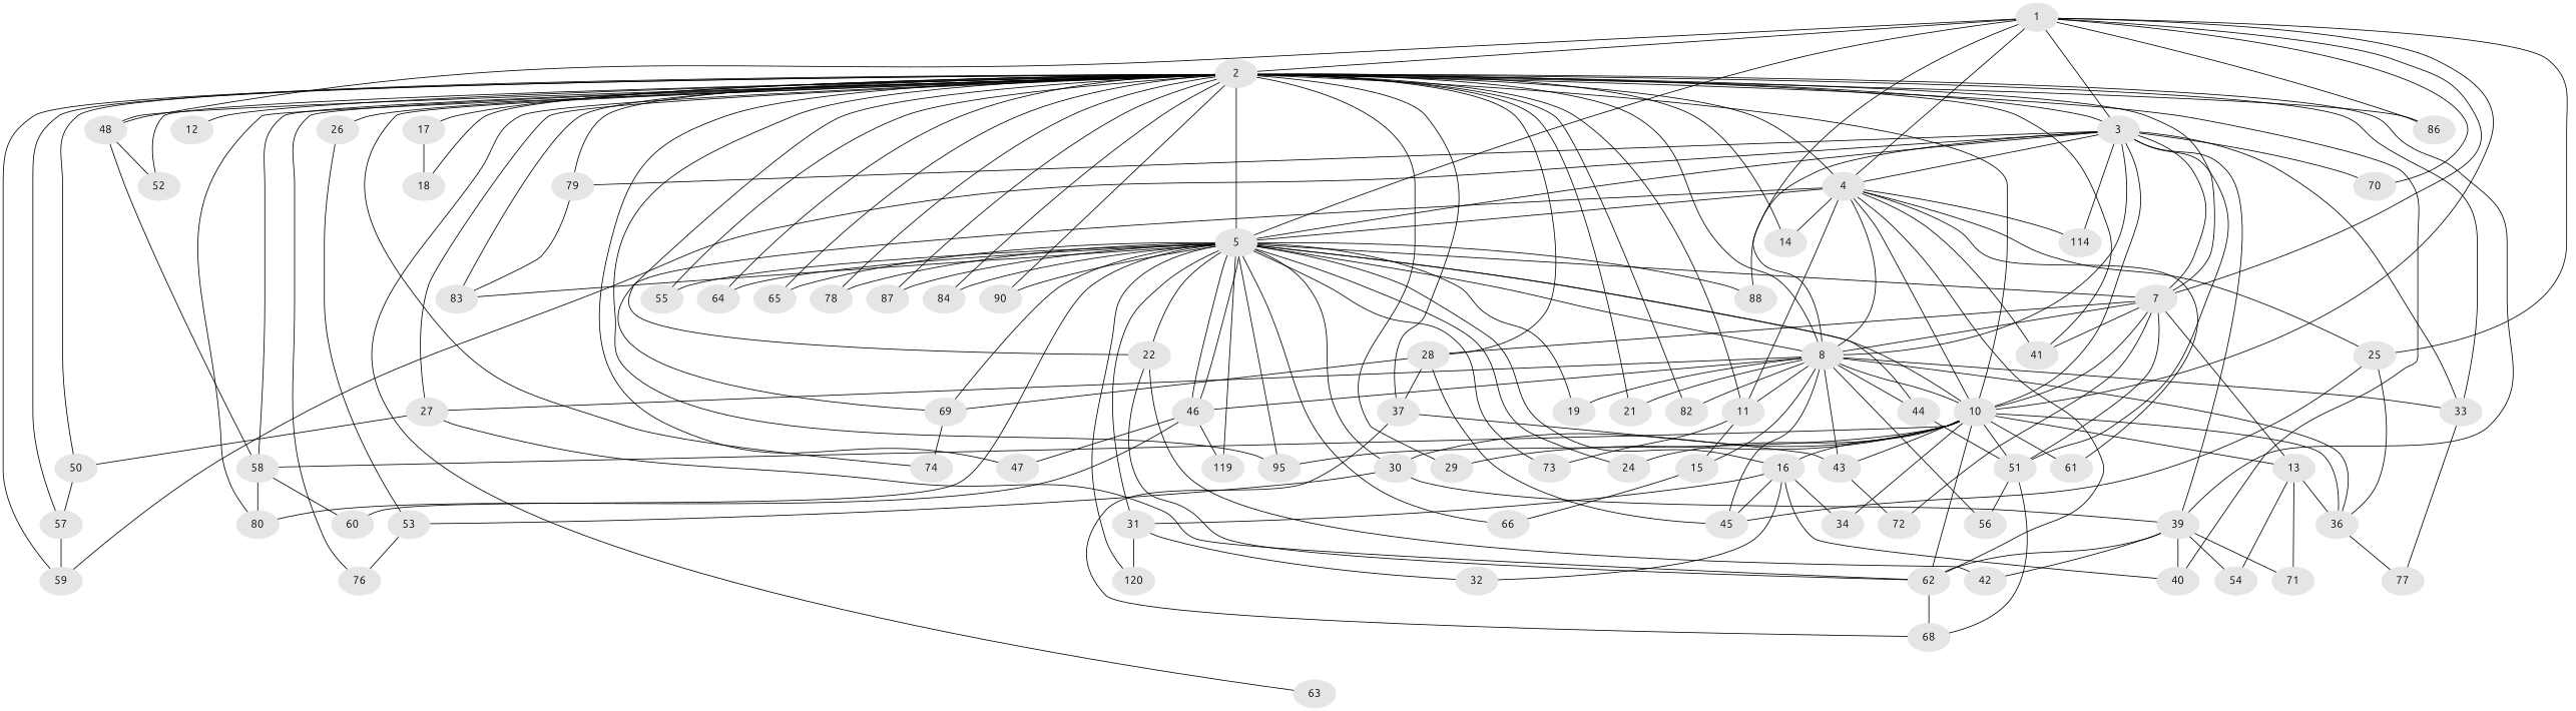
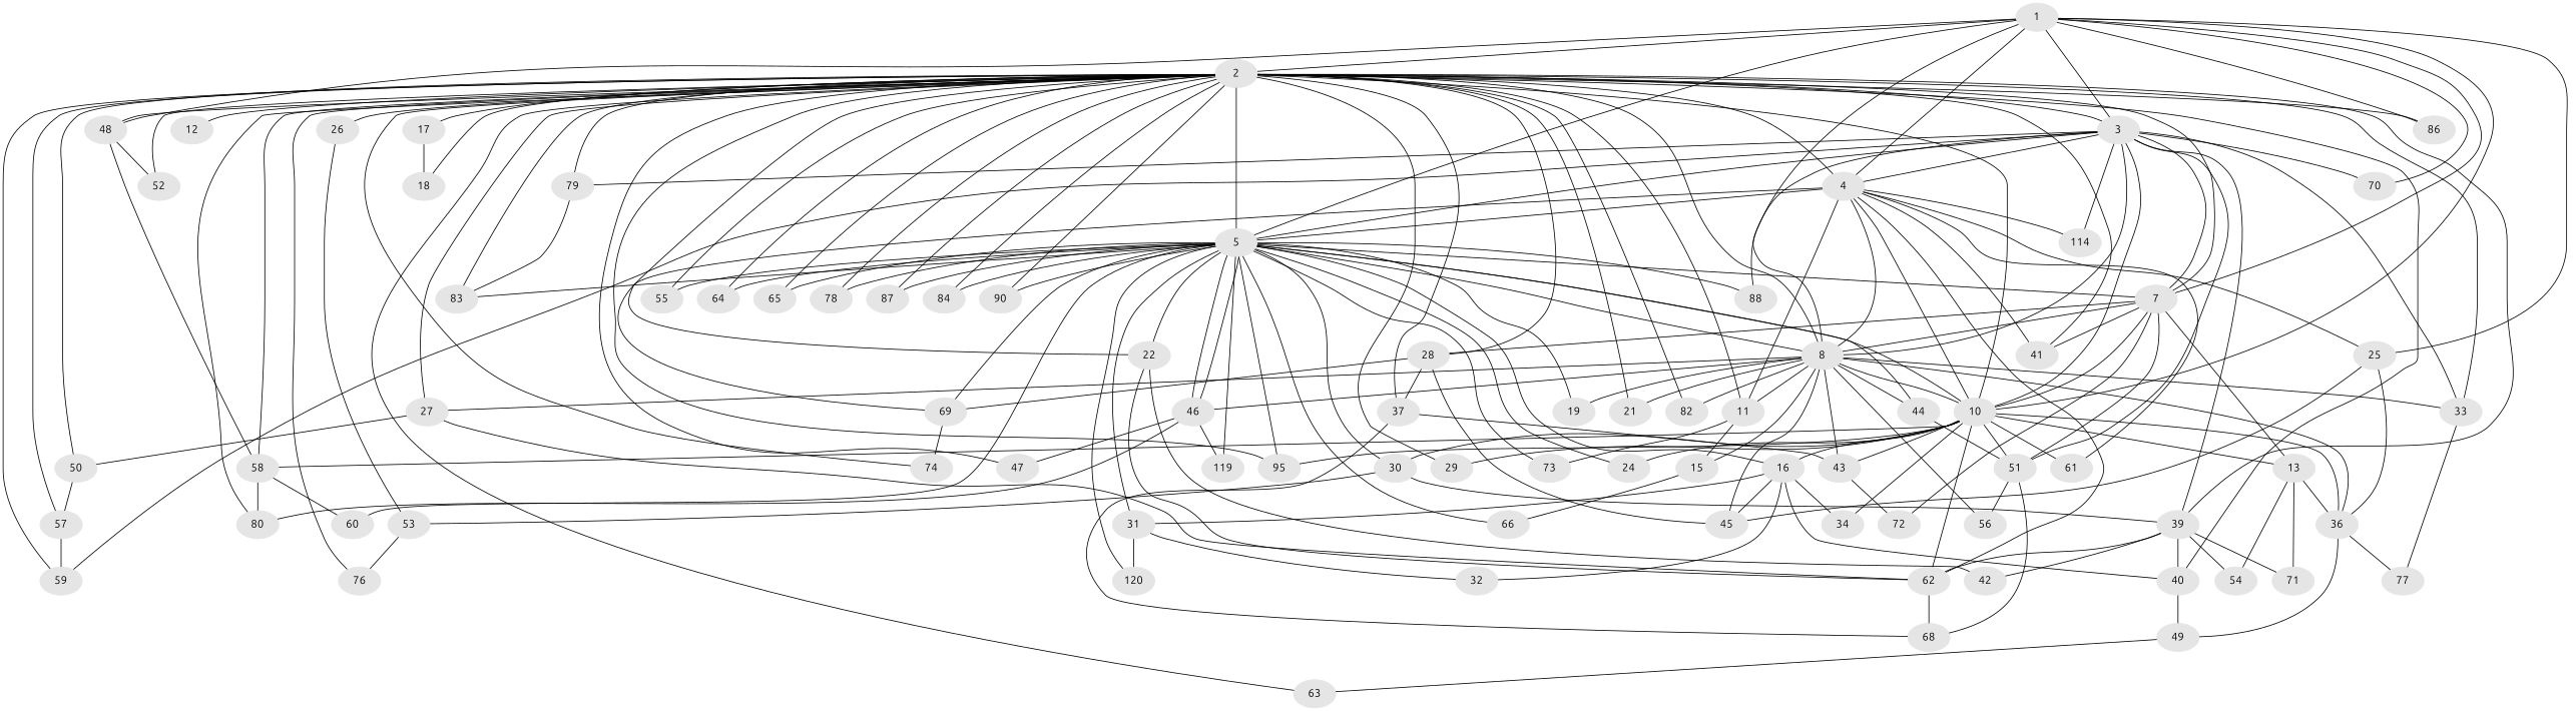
  graph {
    fontname=Ubuntu
    node [color=gray90 fontname=Ubuntu style=filled]
    edge [fontname=Ubuntu]
    2 [super="+107+109+97+6"]
    3
    4
    5 [super="+20"]
    7
    8 [super="+91+118+105+89"]
    10
    12
    48
    86
    11
-   14
    17 [super="+85"]
    18
    21
    22
    26
    27
    28
    29
    33
    37
    39
    40
    41
    47
    50
    52
    55
    57
    58 [super="+108+103"]
    59 [super="+98"]
    63
    64
    65
    74
    76
    78
    79
    80
    n41 [label=87]
    82
    83
    84
    90
    95 [super="+101"]
    1
    25
    70
    51 [super="+110+67"]
    88
    114
    61
    62 [super="+121+100+87"]
    69 [super="+117"]
    16
    19
    24
    30
    31
    44
    46
    60
    66
    73
    119
    120
    13 [super="+92"]
    72
    15
    36
    43
    45 [super="+111+75"]
    56
    34
    42
    53
    77
    68
    54
    71
+   49
    32
    2 -- 3 [weight=3]
    2 -- 4 [weight=6]
    2 -- 5 [weight=3]
    2 -- 7 [weight=3]
    2 -- 8 [weight=4]
    2 -- 10 [weight=3]
    2 -- 12
    2 -- 48
    2 -- 86
    2 -- 11
-   2 -- 14 [weight=2]
    2 -- 17 [weight=4]
    2 -- 18
    2 -- 21
    2 -- 22
    2 -- 26 [weight=2]
    2 -- 27
    2 -- 28
    2 -- 29
    2 -- 33
    2 -- 37
    2 -- 39
    2 -- 40
    2 -- 41
    2 -- 47
    2 -- 50
    2 -- 52 [weight=2]
    2 -- 55
    2 -- 57
    2 -- 58
    2 -- 59
    2 -- 63
    2 -- 64
    2 -- 65
    2 -- 74
    2 -- 76
    2 -- 78
    2 -- 79
    2 -- 80
    2 -- n41
    2 -- 82
    2 -- 83
    2 -- 84
    2 -- 90
    2 -- 95 [weight=2]
    3 -- 4
    3 -- 5
    3 -- 7
    3 -- 8
    3 -- 10
    3 -- 33
    3 -- 39
    3 -- 59
    3 -- 79
    3 -- 70
    3 -- 51
    3 -- 88
    3 -- 114
    4 -- 5
    4 -- 8 [weight=2]
    4 -- 10
    4 -- 11
-   4 -- 14
    4 -- 41
    4 -- 25
    4 -- 114
    4 -- 61
    4 -- 62
    4 -- 69
    5 -- 7
    5 -- 8
    5 -- 10
    5 -- 22
    5 -- 55
    5 -- 64
    5 -- 65
    5 -- 78
    5 -- n41
    5 -- 83
    5 -- 84
    5 -- 90
    5 -- 95
    5 -- 88
    5 -- 69
    5 -- 16 [weight=2]
    5 -- 19
    5 -- 24
    5 -- 30
    5 -- 31
    5 -- 44
    5 -- 46
    5 -- 46
    5 -- 60
    5 -- 66
    5 -- 73
    5 -- 119
    5 -- 120
    7 -- 8
    7 -- 10
    7 -- 28
    7 -- 41
    7 -- 51
    7 -- 13
    7 -- 72
    8 -- 10
    8 -- 11
    8 -- 21
    8 -- 27
    8 -- 33
    8 -- 82
    8 -- 19
    8 -- 44
    8 -- 46
    8 -- 15
    8 -- 36
    8 -- 43
    8 -- 45
    8 -- 56
    10 -- 29
    10 -- 58
    10 -- 95
    10 -- 51
    10 -- 61
    10 -- 62
    10 -- 16
    10 -- 24
    10 -- 30
    10 -- 13
    10 -- 36
    10 -- 43
    10 -- 34
    48 -- 52
    48 -- 58
    11 -- 73
    11 -- 15
    17 -- 18
    22 -- 62
    22 -- 42
    26 -- 53
    27 -- 50
    27 -- 62
    28 -- 37
    28 -- 69
    28 -- 45
    33 -- 77
    37 -- 43
    37 -- 68
    39 -- 40
    39 -- 62
    39 -- 42
    39 -- 54
    39 -- 71
+   40 -- 49
    50 -- 57
    57 -- 59
    58 -- 80
    58 -- 60
    79 -- 83
    1 -- 2 [weight=3]
    1 -- 3
    1 -- 4
    1 -- 5
    1 -- 7
    1 -- 8
    1 -- 10
    1 -- 48
    1 -- 86
    1 -- 25
    1 -- 70
    25 -- 36
    25 -- 45
    51 -- 56
    51 -- 68
    62 -- 68
    69 -- 74
    16 -- 40
    16 -- 31
    16 -- 45
    16 -- 34
    16 -- 32
    30 -- 39
    30 -- 53
    31 -- 120
    31 -- 32
    44 -- 51
    46 -- 47
    46 -- 80
    46 -- 119
    13 -- 36
    13 -- 54
    13 -- 71
    15 -- 66
    36 -- 77
+   36 -- 49
    43 -- 72
    53 -- 76
+   49 -- 63
  }
